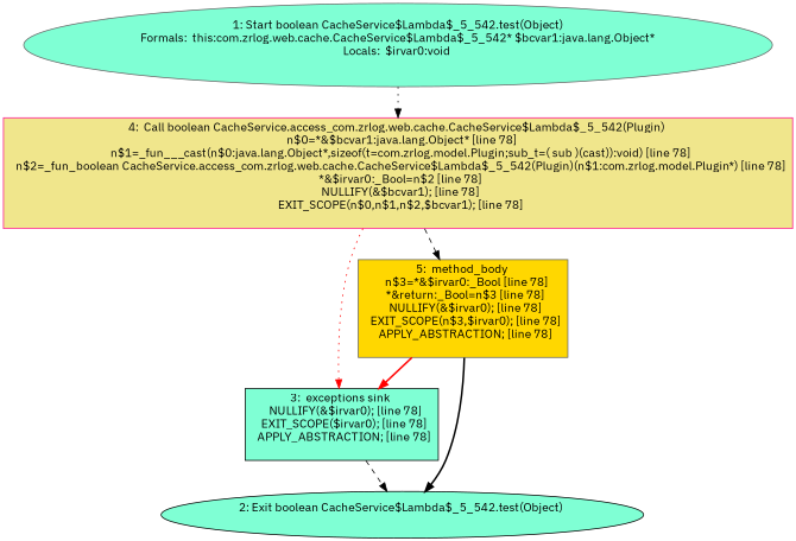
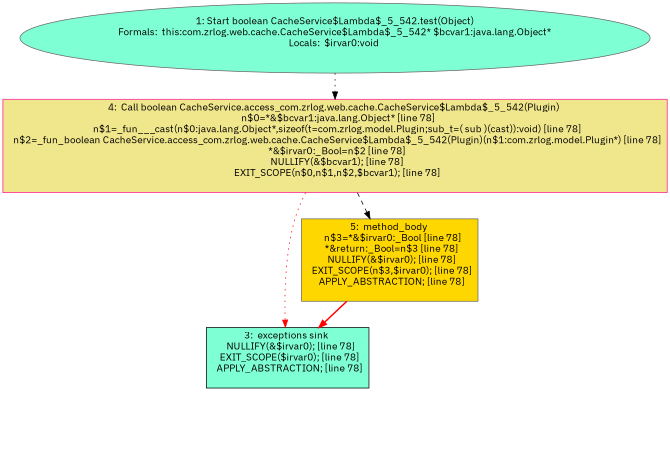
  digraph {
    fontname="IBM Plex Sans"
    node [color=gray40 style=filled fillcolor=aquamarine fontname="IBM Plex Sans" shape=box]
    edge [style=dotted fontname="IBM Plex Sans"]
    n1 [label="1: Start boolean CacheService$Lambda$_5_542.test(Object)\nFormals:  this:com.zrlog.web.cache.CacheService$Lambda$_5_542* $bcvar1:java.lang.Object*\nLocals:  $irvar0:void \n  " shape=""]
    n2 [label="4:  Call boolean CacheService.access_com.zrlog.web.cache.CacheService$Lambda$_5_542(Plugin) \n   n$0=*&$bcvar1:java.lang.Object* [line 78]\n  n$1=_fun___cast(n$0:java.lang.Object*,sizeof(t=com.zrlog.model.Plugin;sub_t=( sub )(cast)):void) [line 78]\n  n$2=_fun_boolean CacheService.access_com.zrlog.web.cache.CacheService$Lambda$_5_542(Plugin)(n$1:com.zrlog.model.Plugin*) [line 78]\n  *&$irvar0:_Bool=n$2 [line 78]\n  NULLIFY(&$bcvar1); [line 78]\n  EXIT_SCOPE(n$0,n$1,n$2,$bcvar1); [line 78]\n " fillcolor=khaki color=deeppink]
    n3 [label="3:  exceptions sink \n   NULLIFY(&$irvar0); [line 78]\n  EXIT_SCOPE($irvar0); [line 78]\n  APPLY_ABSTRACTION; [line 78]\n " color=black]
    n4 [label="5:  method_body \n   n$3=*&$irvar0:_Bool [line 78]\n  *&return:_Bool=n$3 [line 78]\n  NULLIFY(&$irvar0); [line 78]\n  EXIT_SCOPE(n$3,$irvar0); [line 78]\n  APPLY_ABSTRACTION; [line 78]\n " fillcolor=gold]
-   n5 [color=black label="2: Exit boolean CacheService$Lambda$_5_542.test(Object) \n  " shape=""]
    n1 -> n2
    n2 -> n3 [color=red]
    n2 -> n4 [style=dashed]
-   n3 -> n5 [style=dashed]
    n4 -> n3 [color=red style=bold]
-   n4 -> n5 [style=bold]
  }
